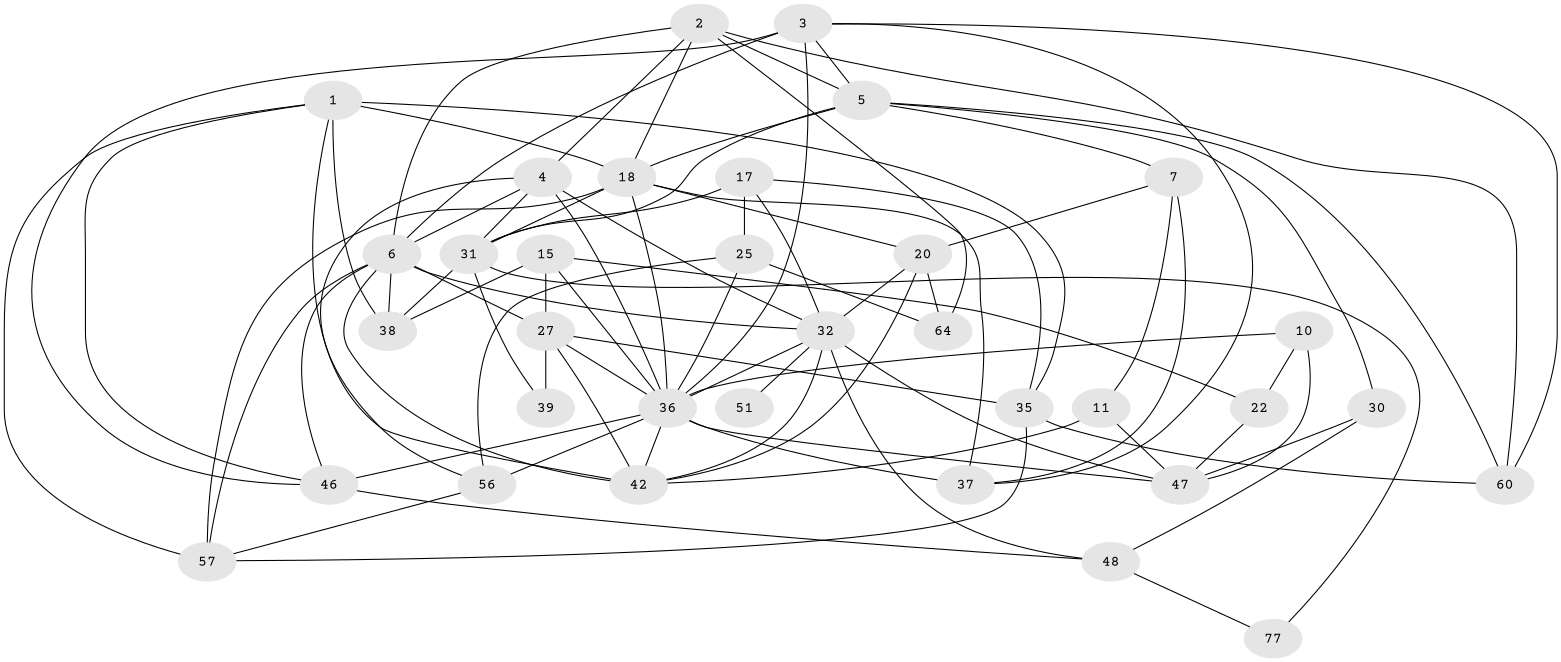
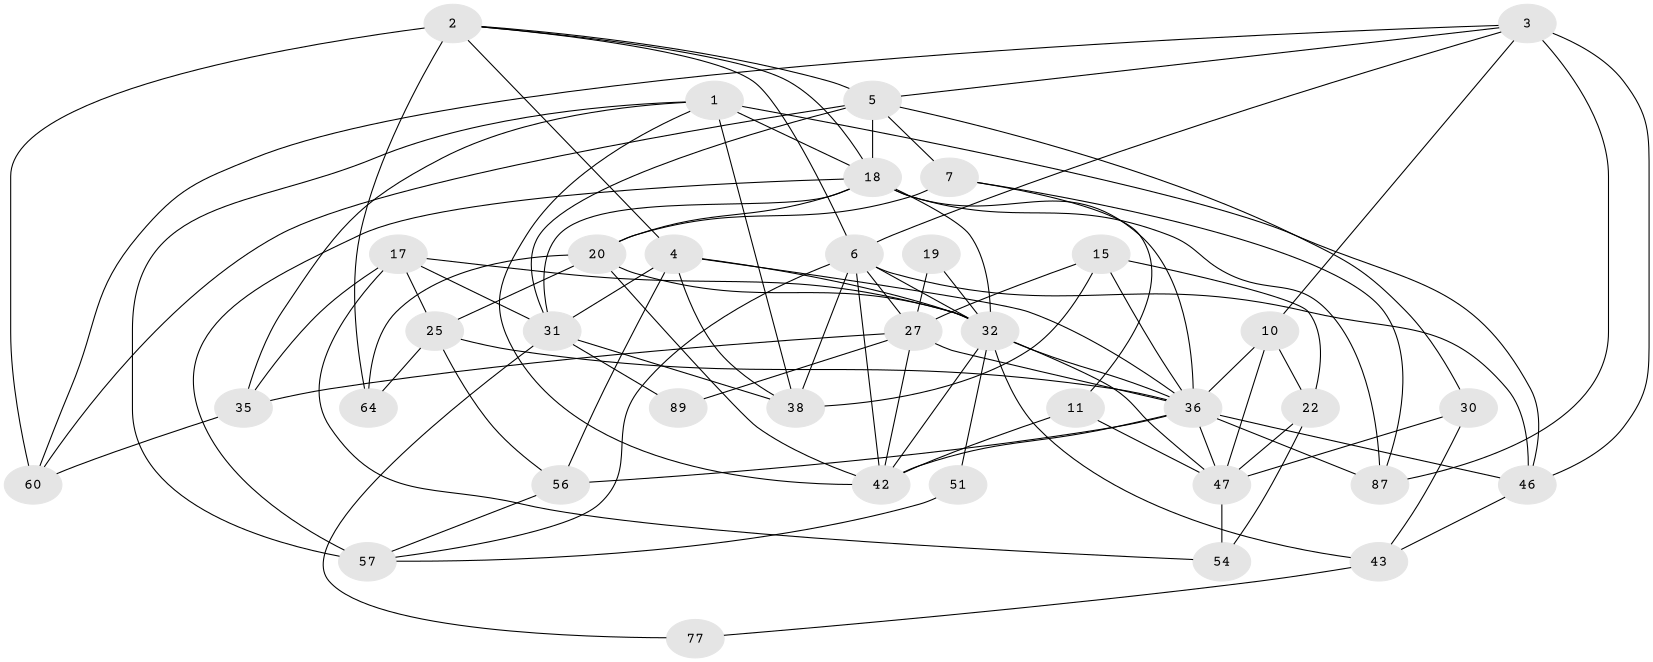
  graph {
    fontname="Courier Prime"
    node [color=gray90 fontname="Courier Prime" style=filled]
    edge [fontname="Courier Prime"]
    1 [super="+9+8"]
    18 [super="+61"]
    35
    38
    42 [super="+50"]
    46 [super="+71"]
    57 [super="+68"]
    36 [super="+63+69+41"]
-   37
+   37 [label=87]
    31 [super="+65"]
    32 [super="+44+62"]
    20 [super="+59+29"]
    60
-   48
+   48 [label=43]
    2 [super="+23"]
    4 [super="+24"]
    5 [super="+13"]
    6 [super="+45+14"]
    64
    56
    7
    30
    27 [super="+33"]
    3 [super="+34+12"]
-   39
+   39 [label=89]
    47 [super="+53"]
    n27 [label=77]
    51
    11 [super="+26"]
    25 [super="+52"]
    10 [super="+43"]
    22
+   54 [super="+55"]
    n34 [label=15]
    17 [super="+21"]
+   19
    1 -- 18
    1 -- 35
    1 -- 38 [weight=2]
    1 -- 42
    1 -- 46
    1 -- 57
    18 -- 57 [weight=2]
    18 -- 36
    18 -- 37
    18 -- 31
+   18 -- 32
    18 -- 20
    35 -- 60
    46 -- 48
    36 -- 42
    36 -- 46
    36 -- 37
    36 -- 56 [weight=2]
    36 -- 47
    31 -- 38
    31 -- 39
    31 -- n27
    32 -- 42
    32 -- 36
    32 -- 48
    32 -- 47
    32 -- 51
    20 -- 42
    20 -- 32
    20 -- 64
+   20 -- 25
    48 -- n27
    2 -- 18
    2 -- 60
    2 -- 4
    2 -- 5
    2 -- 6
    2 -- 64
-   4 -- 6
+   4 -- 38
    4 -- 36
    4 -- 31
    4 -- 32
    4 -- 56
    5 -- 18 [weight=2]
    5 -- 31
    5 -- 60
    5 -- 7
    5 -- 30
    6 -- 38
    6 -- 42
    6 -- 46
    6 -- 57
    6 -- 32
    6 -- 27
    56 -- 57
    7 -- 37
    7 -- 20 [weight=2]
    7 -- 11
    30 -- 48
    30 -- 47
    27 -- 35
    27 -- 42 [weight=2]
    27 -- 36
    27 -- 39
    3 -- 46
-   3 -- 36 [weight=3]
+   3 -- 10 [weight=3]
    3 -- 37
    3 -- 60
    3 -- 5 [weight=2]
    3 -- 6
-   35 -- 57
+   47 -- 54 [weight=2]
+   51 -- 57
    11 -- 42
    11 -- 47
    25 -- 36
    25 -- 64
    25 -- 56
    10 -- 36 [weight=2]
    10 -- 47
    10 -- 22
    22 -- 47
+   22 -- 54
    n34 -- 38
    n34 -- 36
    n34 -- 27
    n34 -- 22
    17 -- 35
    17 -- 31
    17 -- 32
    17 -- 25
+   17 -- 54
+   19 -- 32
+   19 -- 27
  }
